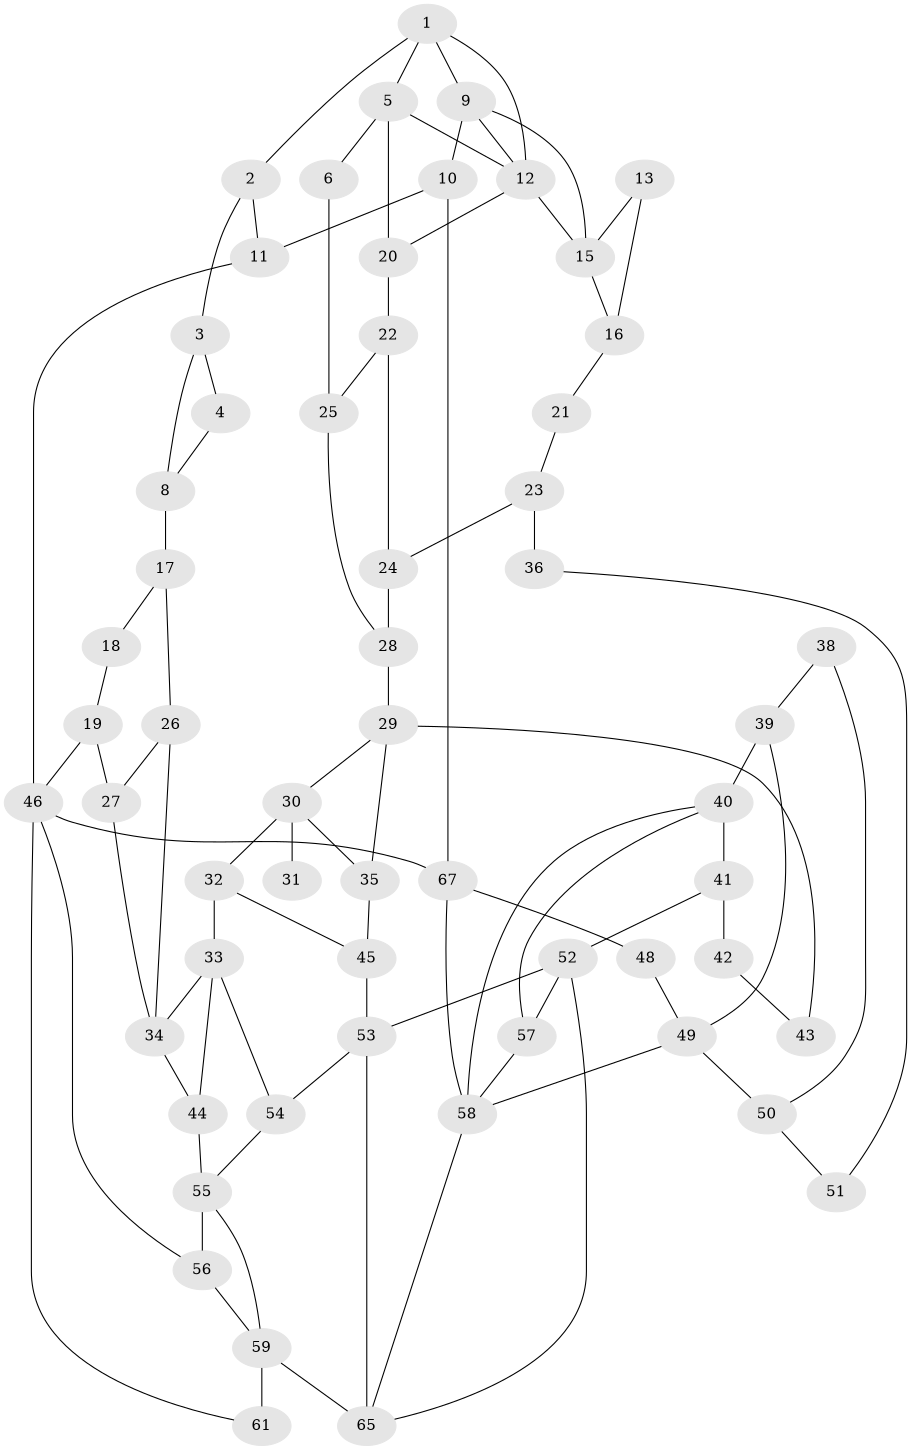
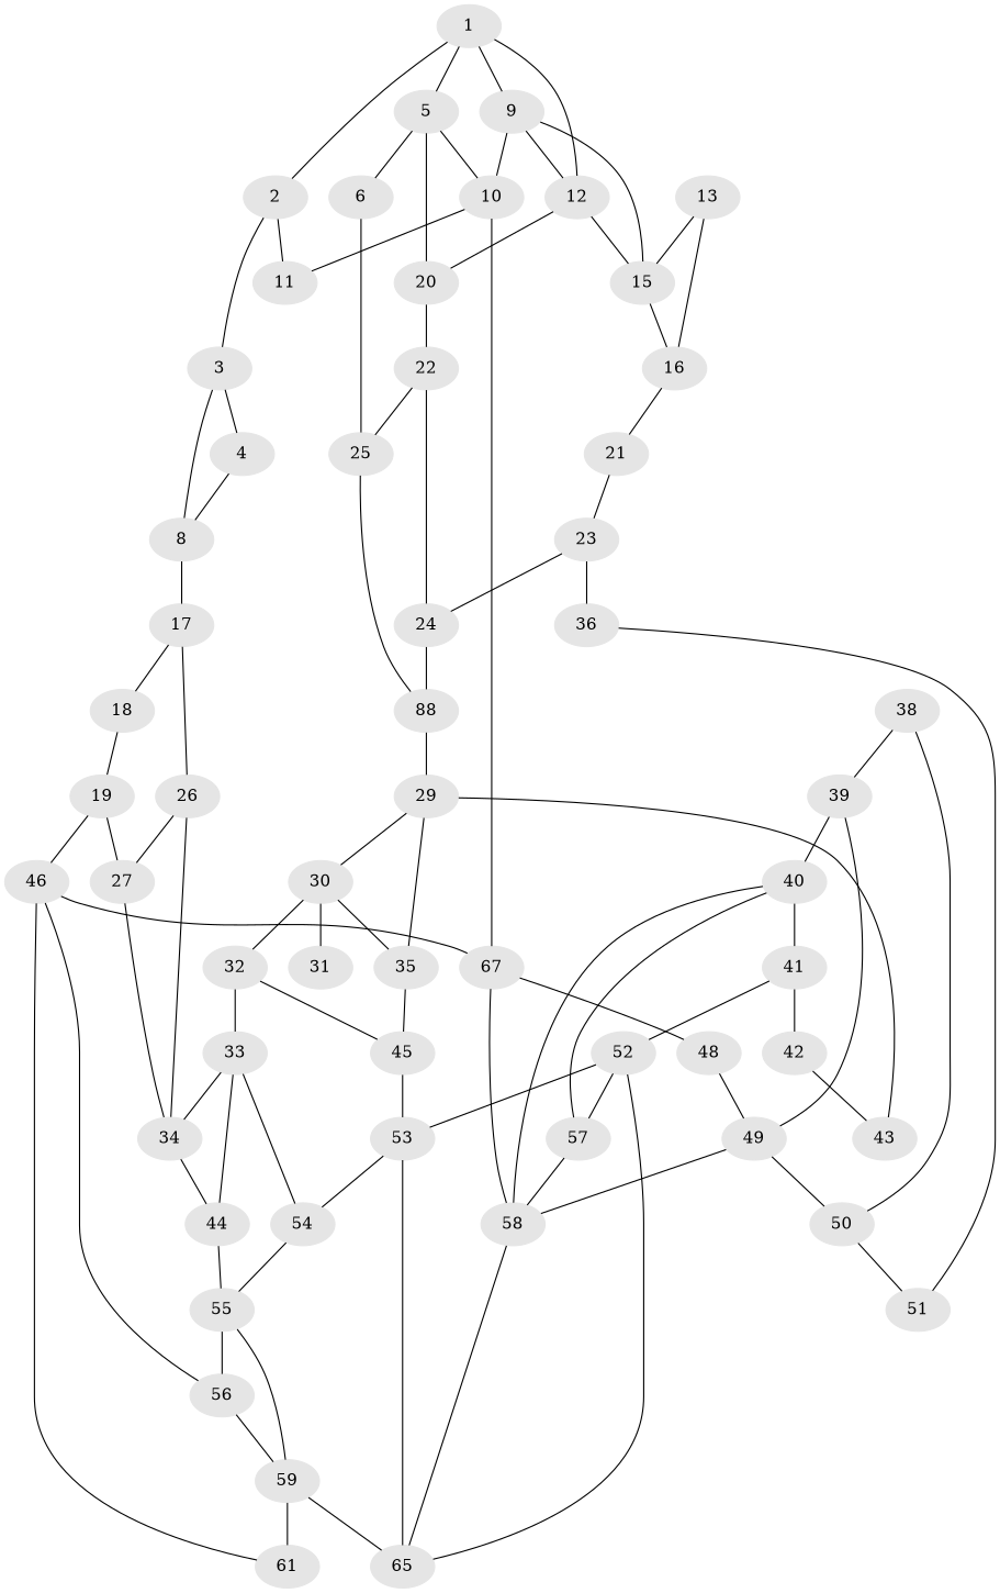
  graph {
    node [color=gray90 style=filled]
    edge [weight=1.0]
    1
    2
    5
    9
    12
    3
    11
    6
    20
    10
    15
    4
    8
    46
    17
    25
    22
-   28
+   28 [label=88]
    18
    26
    n21 [label=67]
    16
    58
    48
    19
    27
    56
    61
    13
    21
    23
    34
    24
    36
    51
    29
    44
    30
    35
    43
    31
    32
    45
    33
    54
    53
    55
    38
    39
    50
    40
    49
    41
    57
    42
    52
    n57 [label=65]
    59
    1 -- 2
    1 -- 5
    1 -- 9
    1 -- 12
    2 -- 3
    2 -- 11
-   5 -- 12
+   5 -- 10
    5 -- 6 [weight=2.0]
    5 -- 20 [weight=2.0]
    9 -- 12
    9 -- 10
    9 -- 15
    12 -- 20
    12 -- 15
    3 -- 4
    3 -- 8
-   11 -- 46
    6 -- 25
    20 -- 22 [weight=2.0]
    10 -- 11
    10 -- n21
    15 -- 16
    4 -- 8
    8 -- 17 [weight=2.0]
    46 -- n21
    46 -- 56
    46 -- 61
    17 -- 18 [weight=2.0]
    17 -- 26 [weight=2.0]
    25 -- 28
    22 -- 25
    22 -- 24 [weight=2.0]
    28 -- 29 [weight=2.0]
    18 -- 19
    26 -- 27 [weight=2.0]
    26 -- 34
    n21 -- 58
    n21 -- 48
    16 -- 21
    58 -- n57
    48 -- 49 [weight=2.0]
    19 -- 46
    19 -- 27 [weight=2.0]
    27 -- 34 [weight=2.0]
    56 -- 59
    13 -- 15
    13 -- 16 [weight=2.0]
    21 -- 23
    23 -- 24 [weight=2.0]
    23 -- 36 [weight=2.0]
    34 -- 44
    24 -- 28 [weight=2.0]
    36 -- 51
    29 -- 30
    29 -- 35
    29 -- 43 [weight=2.0]
    44 -- 55
    30 -- 35
    30 -- 31 [weight=2.0]
    30 -- 32 [weight=2.0]
    35 -- 45
    32 -- 45
    32 -- 33 [weight=2.0]
    45 -- 53 [weight=2.0]
    33 -- 34
    33 -- 44
    33 -- 54
    54 -- 55
    53 -- 54
    53 -- n57
    55 -- 56 [weight=3.0]
    55 -- 59
    38 -- 39
    38 -- 50
    39 -- 40 [weight=2.0]
    39 -- 49
    50 -- 51
    40 -- 58
    40 -- 41 [weight=2.0]
    40 -- 57
    49 -- 58
    49 -- 50 [weight=2.0]
    41 -- 42 [weight=2.0]
    41 -- 52
    57 -- 58
    42 -- 43
    52 -- 53 [weight=2.0]
    52 -- 57
    52 -- n57
    59 -- 61 [weight=2.0]
    59 -- n57 [weight=2.0]
  }
